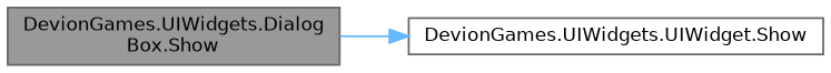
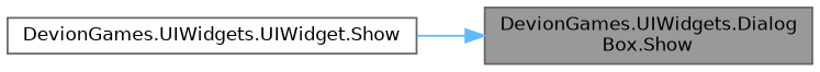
  digraph {
    rankdir=LR
    node [fontname=Helvetica fontsize=10 shape=box style=filled]
    n1 [color=gray40 fillcolor=grey60 fontcolor=black height=0.2 label="DevionGames.UIWidgets.Dialog\lBox.Show" width=0.4]
    n2 [color=grey40 fillcolor=white height=0.2 label="DevionGames.UIWidgets.UIWidget.Show" width=0.4]
-   n1 -> n2 [color=steelblue1 fontname=Helvetica fontsize=10 labelfontname=Helvetica labelfontsize=10 style=solid]
+   n2 -> n1 [color=steelblue1 fontname=Helvetica fontsize=10 labelfontname=Helvetica labelfontsize=10 style=solid]
  }
